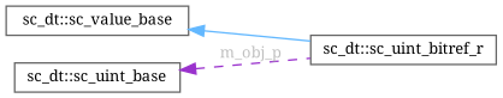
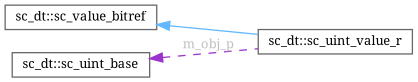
  digraph {
    fontname="Noto Serif"
    rankdir=LR
    node [color=gray40 fillcolor=white fontname="Noto Serif" fontsize=10 shape=box style=filled]
    edge [dir=back fontname="Noto Serif" fontsize=10 labelfontname=FreeSans labelfontsize=10]
-   n1 [height=0.2 label="sc_dt::sc_uint_bitref_r" width=0.4]
-   n2 [height=0.2 label="sc_dt::sc_value_base" width=0.4]
+   n1 [height=0.2 label="sc_dt::sc_uint_value_r" width=0.4]
+   n2 [height=0.2 label="sc_dt::sc_value_bitref" width=0.4]
    n3 [height=0.2 label="sc_dt::sc_uint_base" width=0.4]
    n2 -> n1 [color=steelblue1 style=solid]
    n3 -> n1 [color=darkorchid3 fontcolor=grey label=" m_obj_p" style=dashed]
  }
